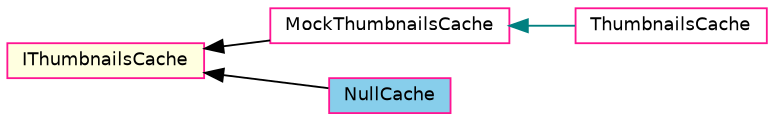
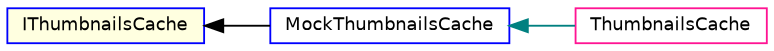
  digraph {
    rankdir=LR
    node [color=blue fillcolor=white fontname=Helvetica fontsize=10 shape=record style=filled]
    edge [color=black dir=back fontname=Helvetica fontsize=10 labelfontname=Helvetica labelfontsize=10 style=solid]
-   n1 [color=deeppink fillcolor=lightyellow height=0.2 label=IThumbnailsCache width=0.4]
-   n2 [color=deeppink height=0.2 label=MockThumbnailsCache width=0.4]
-   n3 [color=deeppink fillcolor=skyblue height=0.2 label=NullCache width=0.4]
+   n1 [fillcolor=lightyellow height=0.2 label=IThumbnailsCache width=0.4]
+   n2 [height=0.2 label=MockThumbnailsCache width=0.4]
    n4 [color=deeppink height=0.2 label=ThumbnailsCache width=0.4]
    n1 -> n2
-   n1 -> n3
    n2 -> n4 [color=teal]
  }
